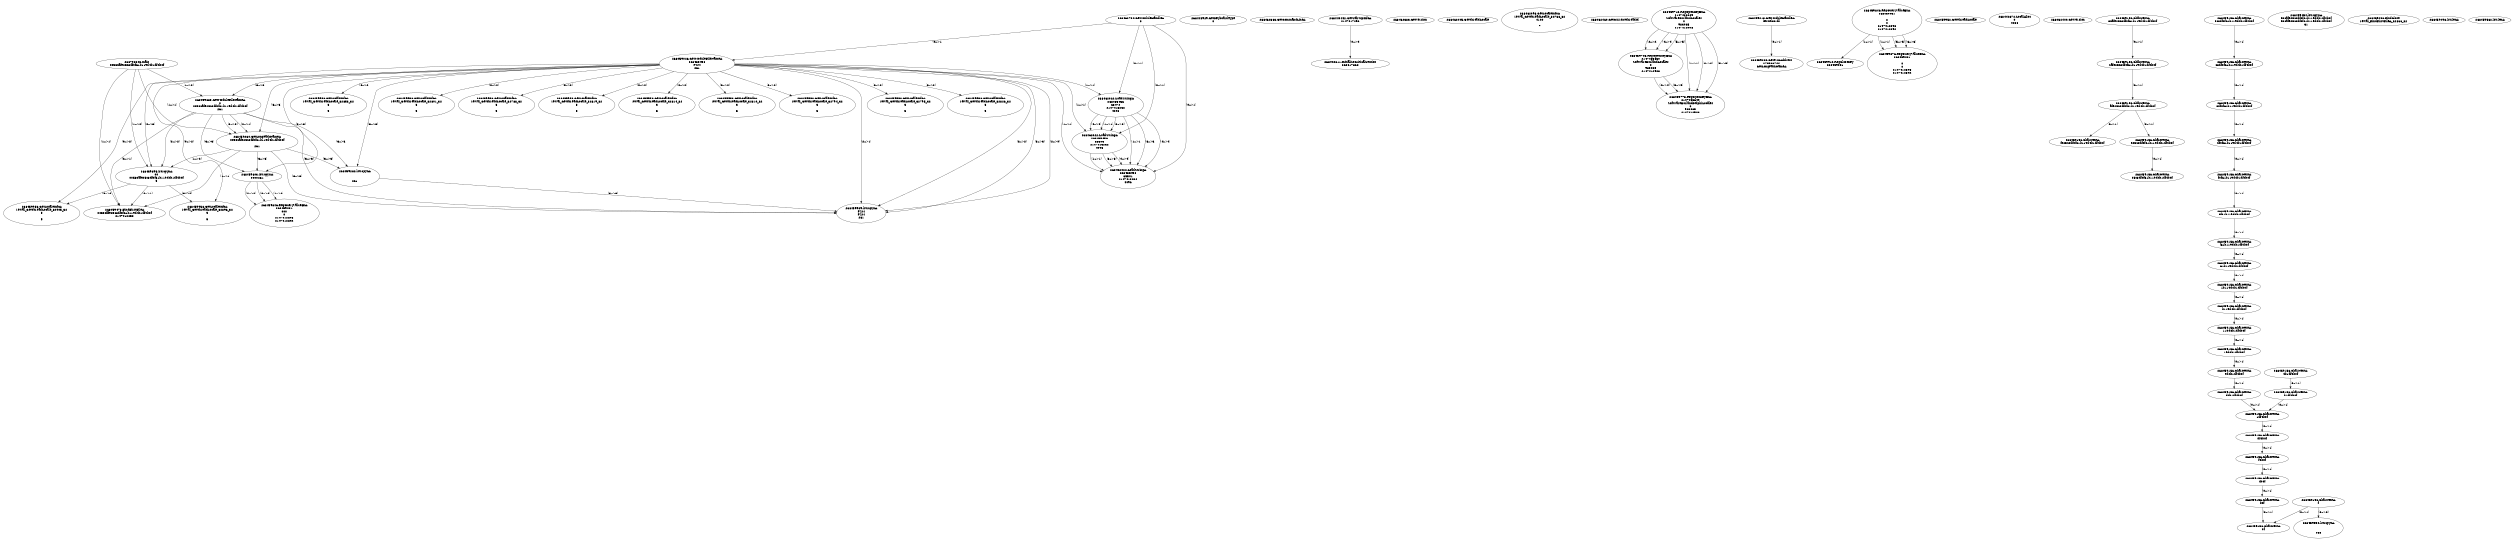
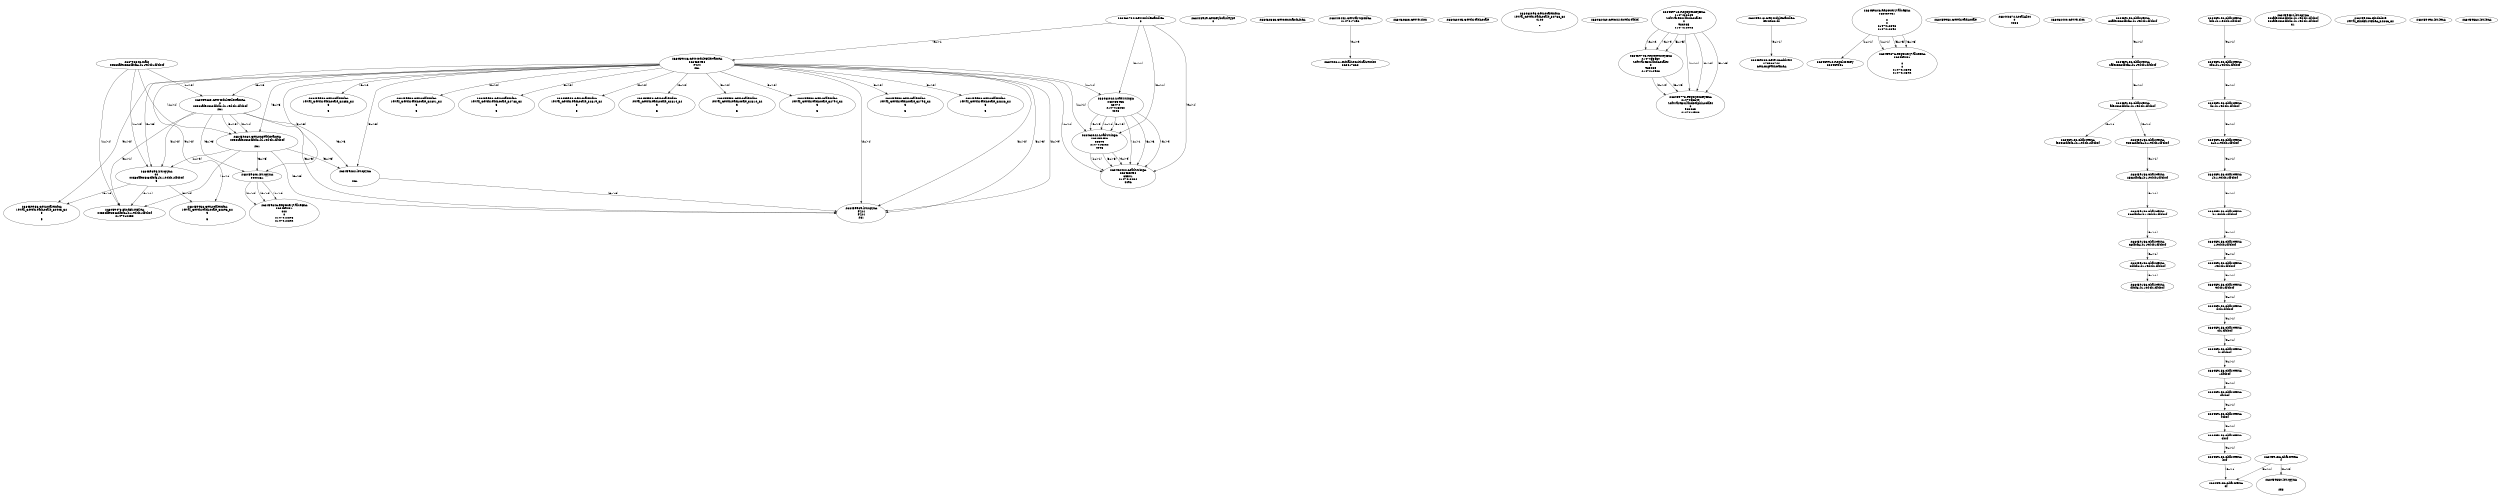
  digraph {
    n1 [label="268798648.main\n0053cafe25c8df0f61b119d4b1df4b0f"]
    n2 [label="268459683.GetModuleFileNameA\n0\n0053cafe25c8df0f61b119d4b1df4b0f\n261"]
    n3 [label="268459260.GetLongPathNameA\n0053cafe25c8df0f61b119d4b1df4b0f\n\n261"]
    n4 [label="268459395.lstrcpynA\n00\n0053cafe25c8df0f61b119d4b1df4b0f\n3"]
    n5 [label="268459473.FindFirstFileA\n0053cafe25c8df0f61b119d4b1df4b0f\n2147412258"]
    n6 [label="268459282.lstrcpynA\n\n\n261"]
    n7 [label="268459939.lstrcpynA\nPZM\nPZM\n261"]
    n8 [label="268459603.lstrcpynA\n0000261"]
    n9 [label="268459958.GetLocaleInfoA\nretval_GetThreadLocale_32905_32\n3\n\n5"]
    n10 [label="268459958.GetLocaleInfoA\nretval_GetThreadLocale_32896_32\n3\n\n5"]
    n11 [label="268462704.GetModuleHandleA\n0"]
    n12 [label="268459026.GetModuleFileNameA\n268435456\nPZM\n261"]
    n13 [label="268462022.LoadStringA\n268435456\n65472\n2147413232\n4096"]
    n14 [label="268462022.LoadStringA\n268435456\n65503\n2147413232\n4096"]
    n15 [label="268462022.LoadStringA\n268435456\n65501\n2147413232\n4096"]
    n16 [label="268459958.GetLocaleInfoA\nretval_GetThreadLocale_32853_32\n3\n\n5"]
    n17 [label="268459958.GetLocaleInfoA\nretval_GetThreadLocale_32801_32\n3\n\n5"]
    n18 [label="268459958.GetLocaleInfoA\nretval_GetThreadLocale_32788_32\n3\n\n5"]
    n19 [label="268459958.GetLocaleInfoA\nretval_GetThreadLocale_32819_32\n3\n\n5"]
    n20 [label="268459958.GetLocaleInfoA\nretval_GetThreadLocale_32814_32\n3\n\n5"]
    n21 [label="268459958.GetLocaleInfoA\nretval_GetThreadLocale_32810_32\n3\n\n5"]
    n22 [label="268459958.GetLocaleInfoA\nretval_GetThreadLocale_32794_32\n3\n\n5"]
    n23 [label="268459958.GetLocaleInfoA\nretval_GetThreadLocale_32795_32\n3\n\n5"]
    n24 [label="268459958.GetLocaleInfoA\nretval_GetThreadLocale_32826_32\n3\n\n5"]
    n25 [label="268448929.GetKeyboardType\n0"]
    n26 [label="268462363.GetCommandLineA\n"]
    n27 [label="268440442.GetStartupInfoA\n2147417296"]
    n28 [label="268442611.InitializeCriticalSection\n268817868"]
    n29 [label="268462383.GetVersion\n"]
    n30 [label="268462445.GetThreadLocale\n"]
    n31 [label="268462098.GetLocaleInfoA\nretval_GetThreadLocale_32768_32\n4100\n\n7"]
    n32 [label="268462460.GetCurrentThreadId\n"]
    n33 [label="268459846.RegQueryValueExA\n268459031\n000\n0\n2147412898\n2147412892"]
    n34 [label="268459713.RegOpenKeyExA\n2147483649\nSoftware\Borland\Locales\n0\n983065\n2147412908"]
    n35 [label="268459743.RegOpenKeyExA\n2147483650\nSoftware\Borland\Locales\n0\n983065\n2147412908"]
    n36 [label="268459773.RegOpenKeyExA\n2147483649\nSoftware\Borland\Delphi\Locales\n0\n983065\n2147412908"]
    n37 [label="268459213.GetModuleHandleA\nkernel38.dll"]
    n38 [label="268459230.GetProcAddress\n270536744\nGetLongPathNameA"]
    n39 [label="268459846.RegQueryValueExA\n268459031\n\n0\n0\n2147412898\n2147412892"]
    n40 [label="268459910.RegCloseKey\n268459031"]
    n41 [label="268459876.RegQueryValueExA\n268459031\n\n0\n0\n2147412898\n2147412892"]
    n42 [label="268459952.GetThreadLocale\n"]
    n43 [label="268442672.LocalAlloc\n0\n4088"]
    n44 [label="268462400.GetVersion\n"]
    n45 [label="268459156.CharNextA\n3cafe25c8df0f61b119d4b1df4b0f"]
    n46 [label="268459156.CharNextA\ncafe25c8df0f61b119d4b1df4b0f"]
    n47 [label="268459156.CharNextA\nafe25c8df0f61b119d4b1df4b0f"]
    n48 [label="268459156.CharNextA\nfe25c8df0f61b119d4b1df4b0f"]
    n49 [label="268459156.CharNextA\ne25c8df0f61b119d4b1df4b0f"]
    n50 [label="268459156.CharNextA\n25c8df0f61b119d4b1df4b0f"]
    n51 [label="268459156.CharNextA\n5c8df0f61b119d4b1df4b0f"]
    n52 [label="268459156.CharNextA\nc8df0f61b119d4b1df4b0f"]
    n53 [label="268459156.CharNextA\n8df0f61b119d4b1df4b0f"]
    n54 [label="268459156.CharNextA\ndf0f61b119d4b1df4b0f"]
    n55 [label="268459156.CharNextA\nf0f61b119d4b1df4b0f"]
    n56 [label="268459156.CharNextA\n0f61b119d4b1df4b0f"]
    n57 [label="268459156.CharNextA\nf61b119d4b1df4b0f"]
    n58 [label="268459156.CharNextA\n61b119d4b1df4b0f"]
    n59 [label="268459156.CharNextA\n1b119d4b1df4b0f"]
    n60 [label="268459156.CharNextA\nb119d4b1df4b0f"]
    n61 [label="268459156.CharNextA\n119d4b1df4b0f"]
    n62 [label="268459156.CharNextA\n19d4b1df4b0f"]
    n63 [label="268459156.CharNextA\n9d4b1df4b0f"]
    n64 [label="268459156.CharNextA\nd4b1df4b0f"]
    n65 [label="268459156.CharNextA\n4b1df4b0f"]
    n66 [label="268459156.CharNextA\nb1df4b0f"]
    n67 [label="268459156.CharNextA\n1df4b0f"]
    n68 [label="268459156.CharNextA\ndf4b0f"]
    n69 [label="268459156.CharNextA\nf4b0f"]
    n70 [label="268459156.CharNextA\n4b0f"]
    n71 [label="268459156.CharNextA\nb0f"]
    n72 [label="268459156.CharNextA\n0f"]
    n73 [label="268459156.CharNextA\nf"]
    n74 [label="268459550.lstrcpynA\n\n\n258"]
    n75 [label="268459454.lstrcpynA\n53cafe25c8df0f61b119d4b1df4b0f\n53cafe25c8df0f61b119d4b1df4b0f\n31"]
    n76 [label="268459486.FindClose\nretval_FindFirstFileA_32866_32"]
    n77 [label="268459498.lstrlenA\n"]
    n78 [label="268459562.lstrlenA\n"]
    n1 -> n2 [label="(1-->2)"]
    n1 -> n3 [label="(1-->1)"]
    n1 -> n4 [label="(1-->2)"]
    n1 -> n5 [label="(1-->1)"]
    n2 -> n3 [label="(2-->1)"]
    n2 -> n3 [label="(3-->3)"]
    n2 -> n4 [label="(2-->2)"]
    n2 -> n5 [label="(2-->1)"]
    n2 -> n6 [label="(3-->3)"]
    n2 -> n7 [label="(3-->3)"]
    n2 -> n8 [label="(3-->3)"]
    n3 -> n4 [label="(1-->2)"]
    n3 -> n5 [label="(1-->1)"]
    n3 -> n6 [label="(3-->3)"]
    n3 -> n7 [label="(3-->3)"]
    n3 -> n8 [label="(3-->3)"]
    n4 -> n5 [label="(2-->1)"]
    n4 -> n9 [label="(3-->2)"]
    n4 -> n10 [label="(3-->2)"]
    n6 -> n7 [label="(3-->3)"]
    n8 -> n33 [label="(1-->2)"]
    n8 -> n33 [label="(2-->2)"]
    n8 -> n33 [label="(0-->2)"]
    n11 -> n12 [label="(0-->1)"]
    n11 -> n13 [label="(0-->1)"]
    n11 -> n14 [label="(0-->1)"]
    n11 -> n15 [label="(0-->1)"]
    n12 -> n2 [label="(3-->3)"]
    n12 -> n3 [label="(3-->3)"]
    n12 -> n4 [label="(0-->3)"]
    n12 -> n6 [label="(3-->3)"]
    n12 -> n7 [label="(2-->1)"]
    n12 -> n7 [label="(2-->2)"]
    n12 -> n7 [label="(3-->3)"]
    n12 -> n7 [label="(2-->0)"]
    n12 -> n8 [label="(3-->3)"]
    n12 -> n9 [label="(0-->2)"]
    n12 -> n10 [label="(0-->2)"]
    n12 -> n13 [label="(1-->1)"]
    n12 -> n14 [label="(1-->1)"]
    n12 -> n15 [label="(1-->1)"]
    n12 -> n16 [label="(0-->2)"]
    n12 -> n17 [label="(0-->2)"]
    n12 -> n18 [label="(0-->2)"]
    n12 -> n19 [label="(0-->2)"]
    n12 -> n20 [label="(0-->2)"]
    n12 -> n21 [label="(0-->2)"]
    n12 -> n22 [label="(0-->2)"]
    n12 -> n23 [label="(0-->2)"]
    n12 -> n24 [label="(0-->2)"]
    n13 -> n14 [label="(1-->1)"]
    n13 -> n14 [label="(3-->3)"]
    n13 -> n14 [label="(4-->4)"]
    n13 -> n15 [label="(1-->1)"]
    n13 -> n15 [label="(3-->3)"]
    n13 -> n15 [label="(4-->4)"]
    n14 -> n15 [label="(1-->1)"]
    n14 -> n15 [label="(3-->3)"]
    n14 -> n15 [label="(4-->4)"]
    n27 -> n28 [label="(0-->0)"]
    n34 -> n35 [label="(2-->2)"]
    n34 -> n35 [label="(4-->4)"]
    n34 -> n35 [label="(5-->5)"]
    n34 -> n36 [label="(1-->1)"]
    n34 -> n36 [label="(4-->4)"]
    n34 -> n36 [label="(5-->5)"]
    n35 -> n36 [label="(4-->4)"]
    n35 -> n36 [label="(5-->5)"]
    n37 -> n38 [label="(0-->1)"]
    n39 -> n40 [label="(1-->1)"]
    n39 -> n41 [label="(1-->1)"]
    n39 -> n41 [label="(5-->5)"]
    n39 -> n41 [label="(6-->6)"]
    n45 -> n46 [label="(0-->1)"]
    n46 -> n47 [label="(0-->1)"]
    n47 -> n48 [label="(0-->1)"]
    n47 -> n49 [label="(0-->1)"]
    n49 -> n50 [label="(0-->1)"]
+   n50 -> n51 [label="(0-->1)"]
    n51 -> n52 [label="(0-->1)"]
    n52 -> n53 [label="(0-->1)"]
    n53 -> n54 [label="(0-->1)"]
-   n54 -> n55 [label="(0-->1)"]
    n55 -> n56 [label="(0-->1)"]
    n56 -> n57 [label="(0-->1)"]
    n57 -> n58 [label="(0-->1)"]
    n58 -> n59 [label="(0-->1)"]
    n59 -> n60 [label="(0-->1)"]
    n60 -> n61 [label="(0-->1)"]
    n61 -> n62 [label="(0-->1)"]
    n62 -> n63 [label="(0-->1)"]
    n63 -> n64 [label="(0-->1)"]
-   n64 -> n67 [label="(0-->1)"]
+   n64 -> n65 [label="(0-->1)"]
    n65 -> n66 [label="(0-->1)"]
    n66 -> n67 [label="(0-->1)"]
    n67 -> n68 [label="(0-->1)"]
    n68 -> n69 [label="(0-->1)"]
    n69 -> n70 [label="(0-->1)"]
    n70 -> n71 [label="(0-->1)"]
    n71 -> n72 [label="(0-->1)"]
    n73 -> n72 [label="(0-->1)"]
    n73 -> n74 [label="(0-->0)"]
  }
